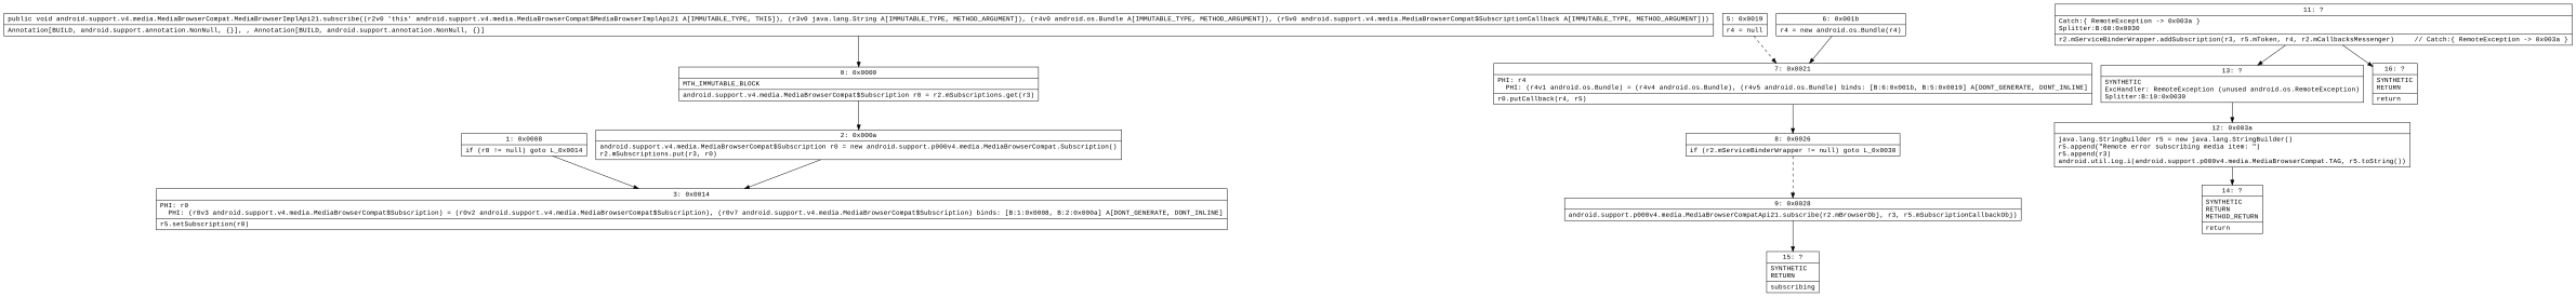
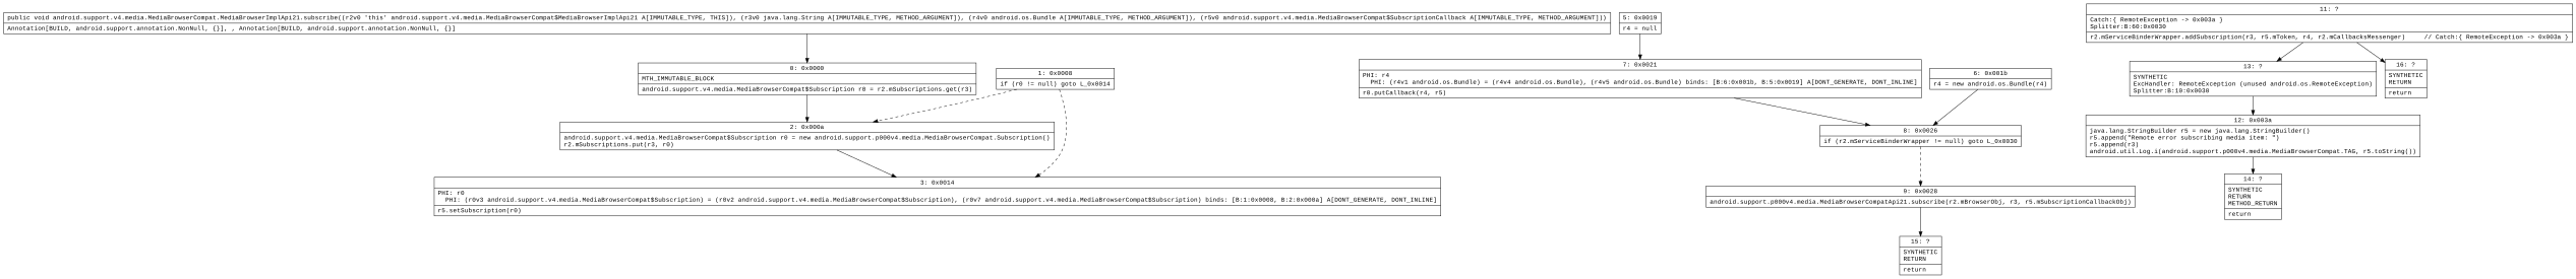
  digraph {
    fontname="Liberation Mono"
    node [fontname="Liberation Mono" shape=record]
    edge [fontname="Liberation Mono"]
    n1 [label="{0\:\ 0x0000|MTH_IMMUTABLE_BLOCK\l|android.support.v4.media.MediaBrowserCompat$Subscription r0 = r2.mSubscriptions.get(r3)\l}"]
    n2 [label="{2\:\ 0x000a|android.support.v4.media.MediaBrowserCompat$Subscription r0 = new android.support.p000v4.media.MediaBrowserCompat.Subscription()\lr2.mSubscriptions.put(r3, r0)\l}"]
    n3 [label="{1\:\ 0x0008|if (r0 != null) goto L_0x0014\l}"]
    n4 [label="{3\:\ 0x0014|PHI: r0 \l  PHI: (r0v3 android.support.v4.media.MediaBrowserCompat$Subscription) = (r0v2 android.support.v4.media.MediaBrowserCompat$Subscription), (r0v7 android.support.v4.media.MediaBrowserCompat$Subscription) binds: [B:1:0x0008, B:2:0x000a] A[DONT_GENERATE, DONT_INLINE]\l|r5.setSubscription(r0)\l}"]
    n5 [label="{5\:\ 0x0019|r4 = null\l}"]
    n6 [label="{7\:\ 0x0021|PHI: r4 \l  PHI: (r4v1 android.os.Bundle) = (r4v4 android.os.Bundle), (r4v5 android.os.Bundle) binds: [B:6:0x001b, B:5:0x0019] A[DONT_GENERATE, DONT_INLINE]\l|r0.putCallback(r4, r5)\l}"]
    n7 [label="{6\:\ 0x001b|r4 = new android.os.Bundle(r4)\l}"]
    n8 [label="{8\:\ 0x0026|if (r2.mServiceBinderWrapper != null) goto L_0x0030\l}"]
    n9 [label="{9\:\ 0x0028|android.support.p000v4.media.MediaBrowserCompatApi21.subscribe(r2.mBrowserObj, r3, r5.mSubscriptionCallbackObj)\l}"]
-   n10 [label="{15\:\ ?|SYNTHETIC\lRETURN\l|subscribing\l}"]
+   n10 [label="{15\:\ ?|SYNTHETIC\lRETURN\l|return\l}"]
    n11 [label="{11\:\ ?|Catch:\{ RemoteException \-\> 0x003a \}\lSplitter:B:60:0x0030\l|r2.mServiceBinderWrapper.addSubscription(r3, r5.mToken, r4, r2.mCallbacksMessenger)     \/\/ Catch:\{ RemoteException \-\> 0x003a \}\l}"]
    n12 [label="{13\:\ ?|SYNTHETIC\lExcHandler: RemoteException (unused android.os.RemoteException)\lSplitter:B:10:0x0030\l}"]
    n13 [label="{16\:\ ?|SYNTHETIC\lRETURN\l|return\l}"]
    n14 [label="{12\:\ 0x003a|java.lang.StringBuilder r5 = new java.lang.StringBuilder()\lr5.append(\"Remote error subscribing media item: \")\lr5.append(r3)\landroid.util.Log.i(android.support.p000v4.media.MediaBrowserCompat.TAG, r5.toString())\l}"]
    n15 [label="{14\:\ ?|SYNTHETIC\lRETURN\lMETHOD_RETURN\l|return\l}"]
    n16 [label="{public void android.support.v4.media.MediaBrowserCompat.MediaBrowserImplApi21.subscribe((r2v0 'this' android.support.v4.media.MediaBrowserCompat$MediaBrowserImplApi21 A[IMMUTABLE_TYPE, THIS]), (r3v0 java.lang.String A[IMMUTABLE_TYPE, METHOD_ARGUMENT]), (r4v0 android.os.Bundle A[IMMUTABLE_TYPE, METHOD_ARGUMENT]), (r5v0 android.support.v4.media.MediaBrowserCompat$SubscriptionCallback A[IMMUTABLE_TYPE, METHOD_ARGUMENT]))  | Annotation[BUILD, android.support.annotation.NonNull, \{\}], , Annotation[BUILD, android.support.annotation.NonNull, \{\}]\l}"]
    n1 -> n2
    n2 -> n4
-   n3 -> n4
-   n5 -> n6 [style=dashed]
+   n3 -> n2 [style=dashed]
+   n3 -> n4 [style=dashed]
+   n5 -> n6
    n6 -> n8
-   n7 -> n6
+   n7 -> n8
    n8 -> n9 [style=dashed]
    n9 -> n10
    n11 -> n12
    n11 -> n13
    n12 -> n14
    n14 -> n15
    n16 -> n1
  }
